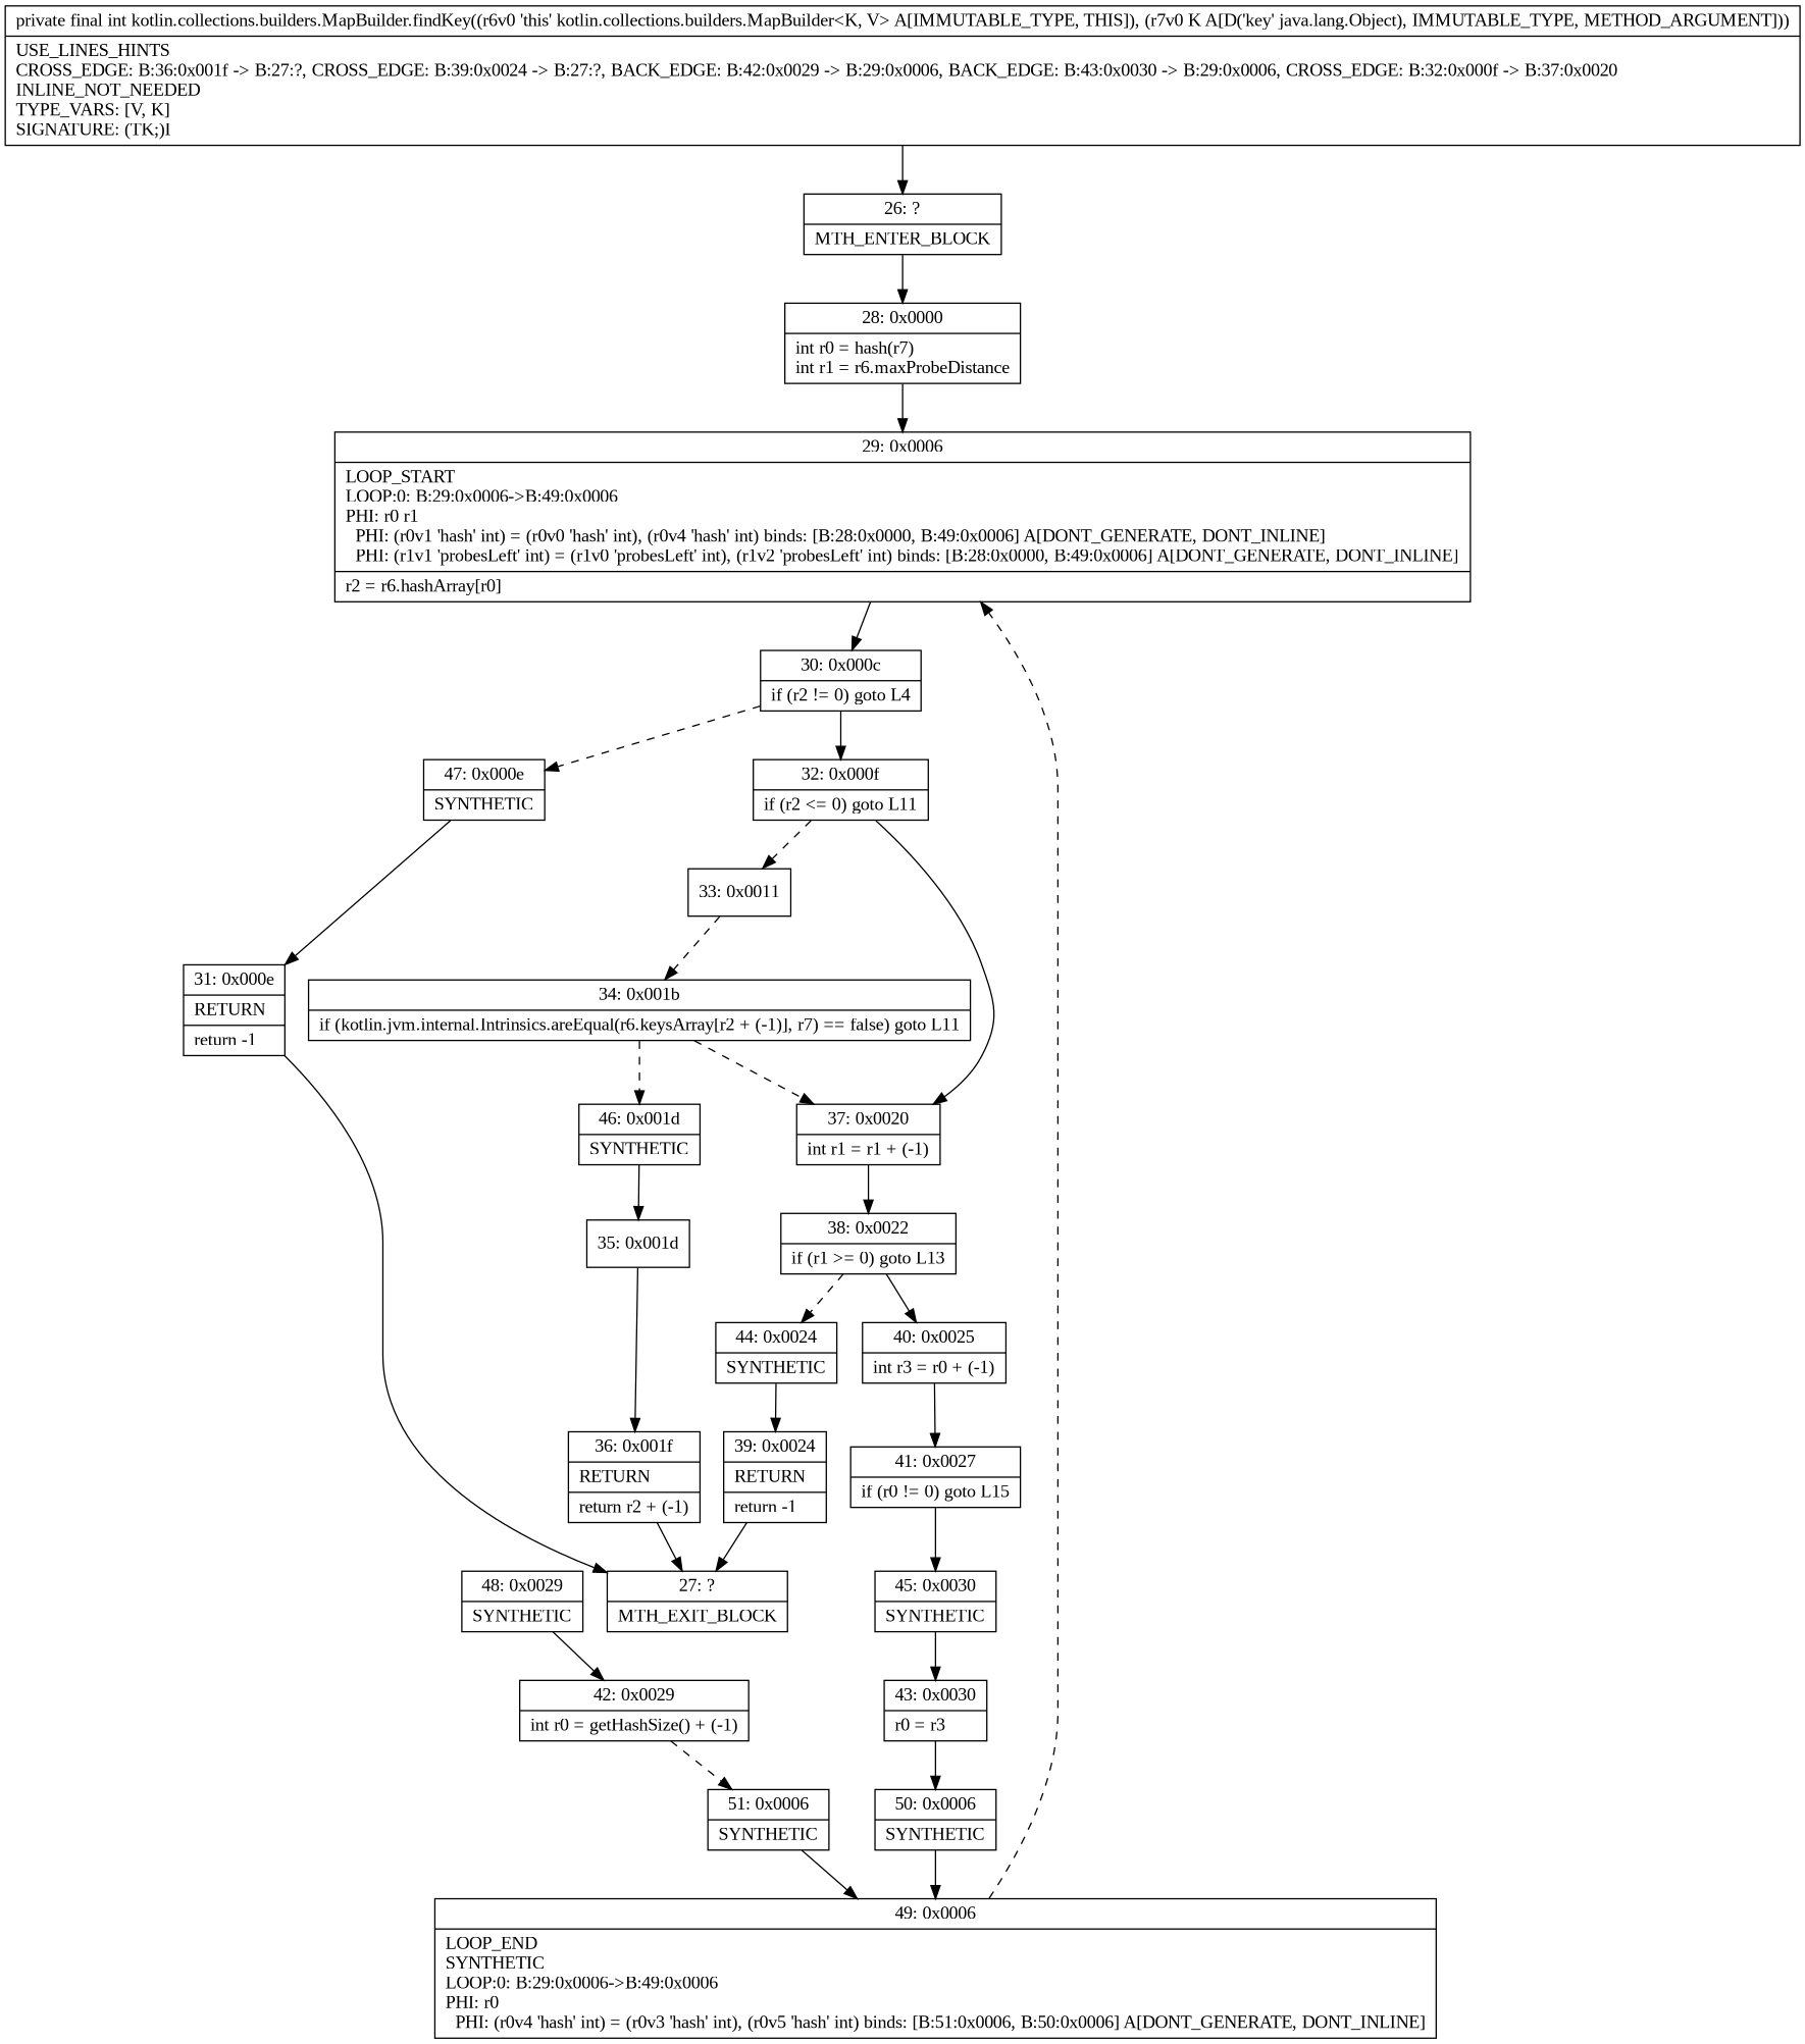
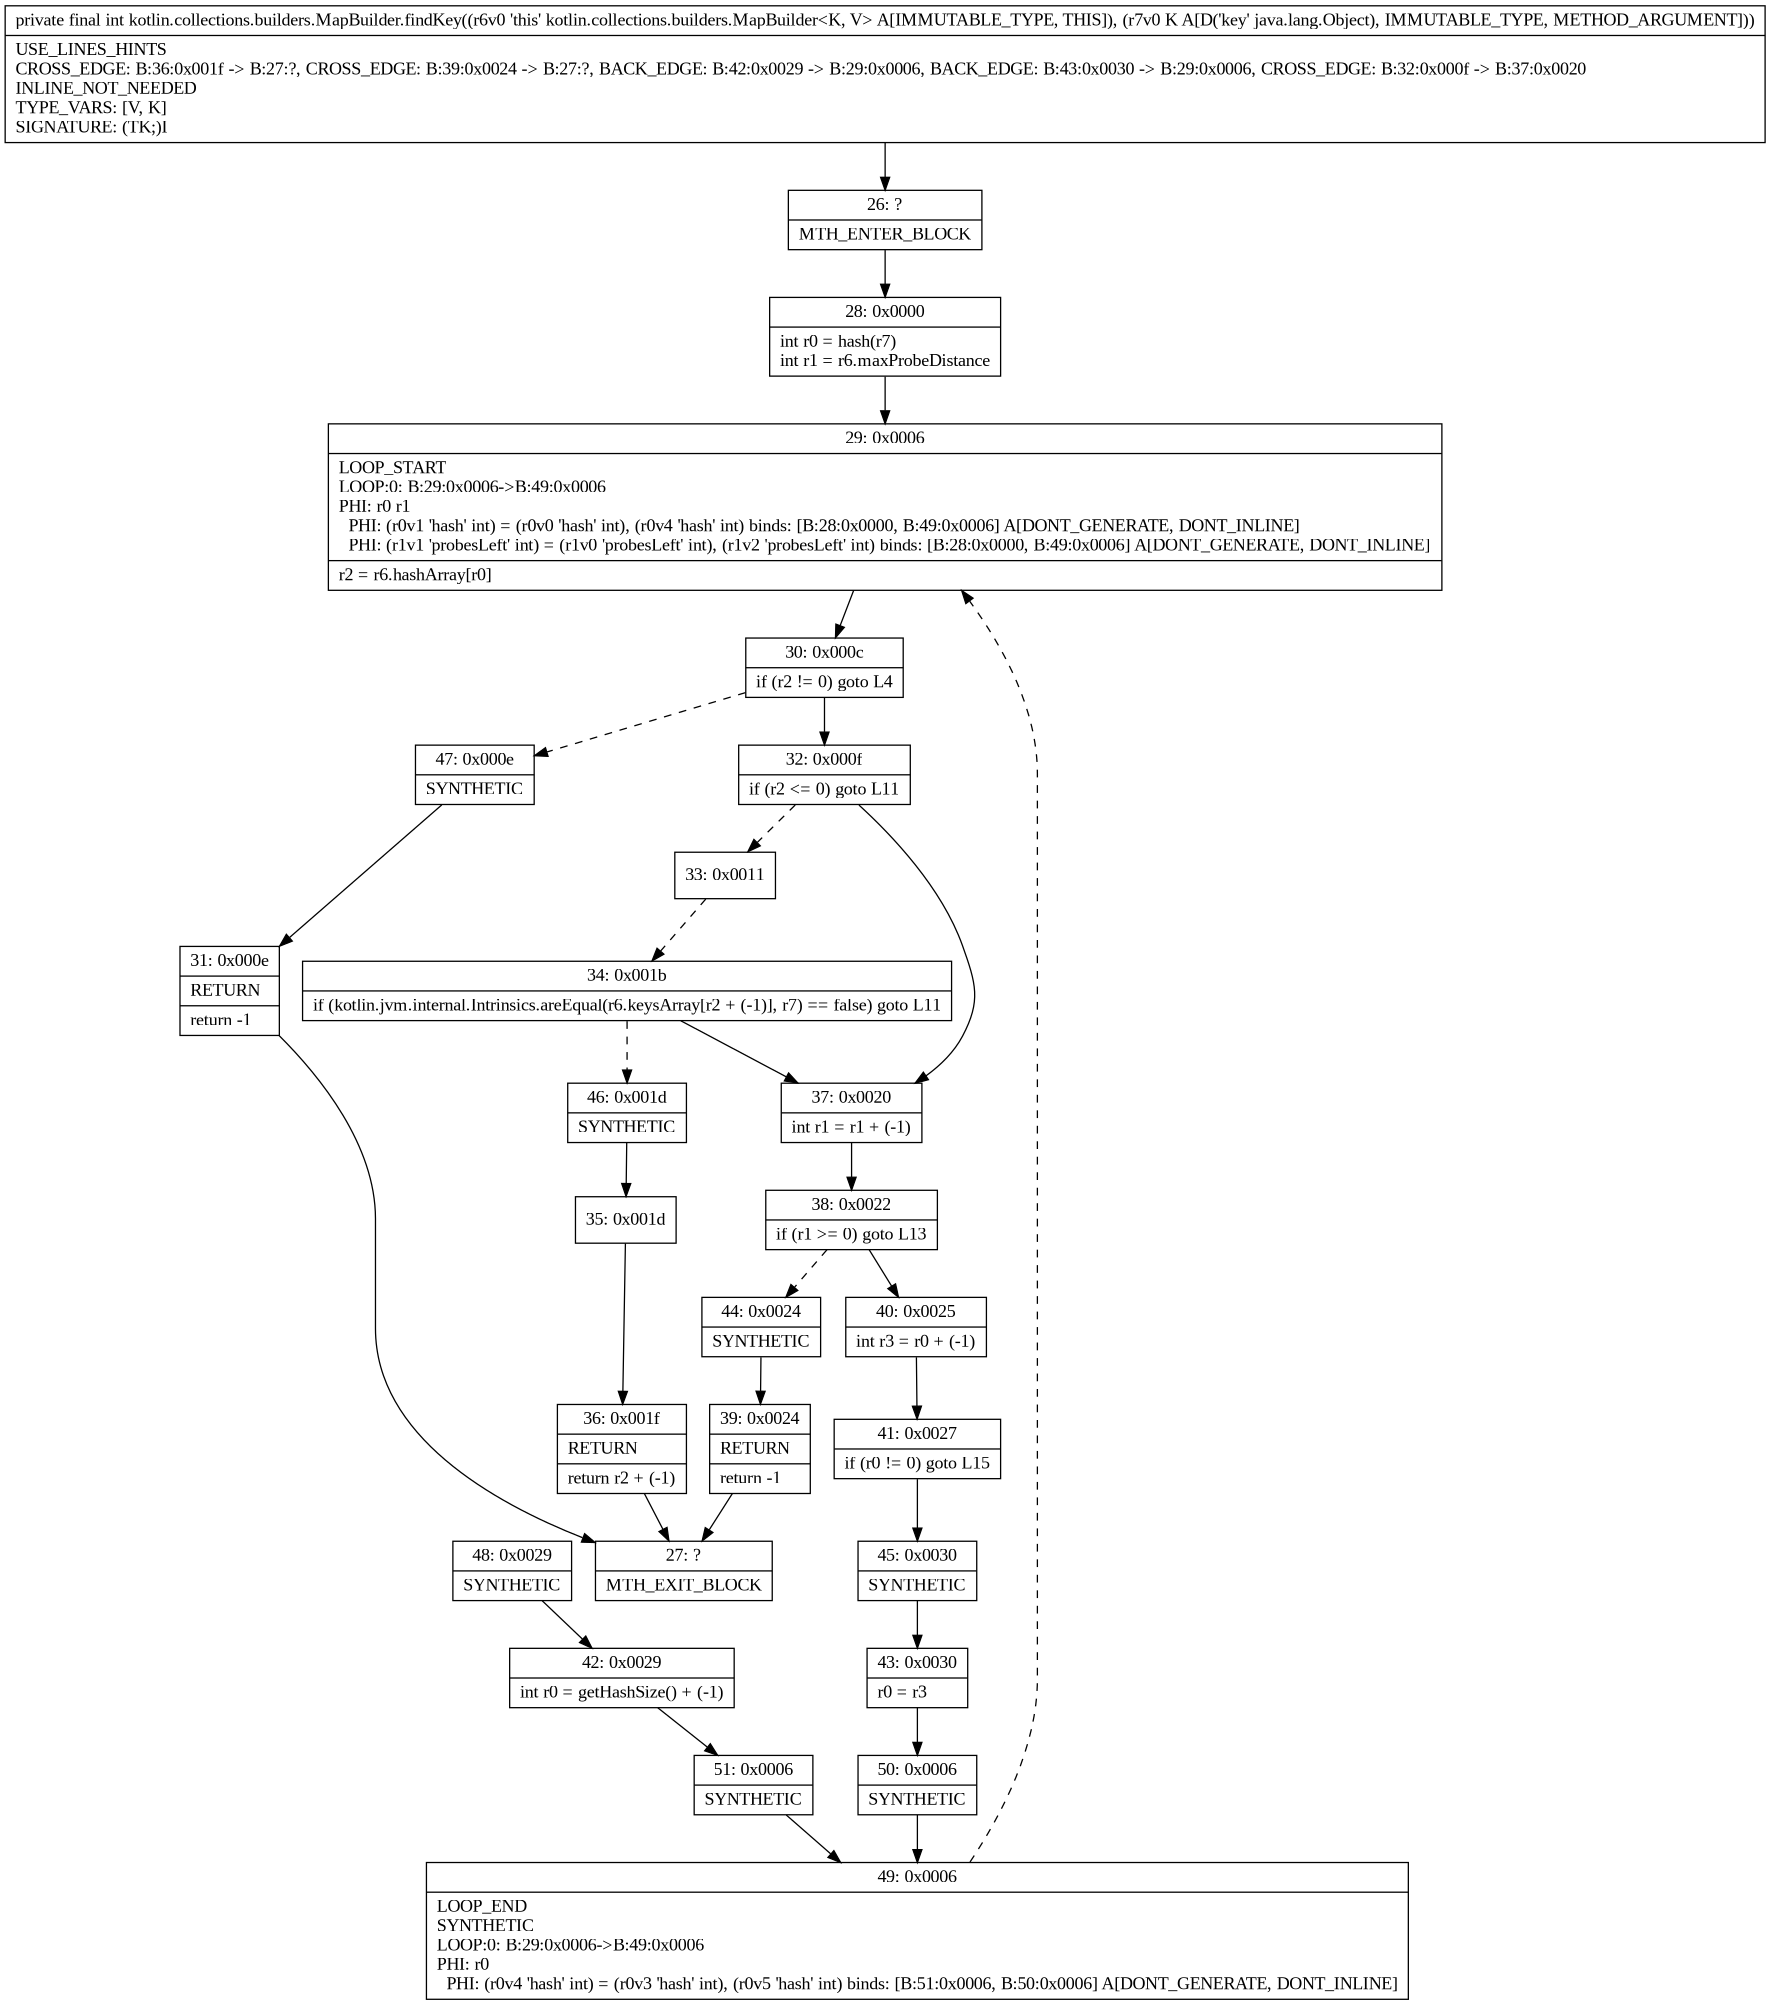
  digraph {
    fontname="Liberation Serif"
    node [fontname="Liberation Serif" shape=record]
    edge [fontname="Liberation Serif"]
    n1 [label="{26\:\ ?|MTH_ENTER_BLOCK\l}"]
    n2 [label="{28\:\ 0x0000|int r0 = hash(r7)\lint r1 = r6.maxProbeDistance\l}"]
    n3 [label="{29\:\ 0x0006|LOOP_START\lLOOP:0: B:29:0x0006\-\>B:49:0x0006\lPHI: r0 r1 \l  PHI: (r0v1 'hash' int) = (r0v0 'hash' int), (r0v4 'hash' int) binds: [B:28:0x0000, B:49:0x0006] A[DONT_GENERATE, DONT_INLINE]\l  PHI: (r1v1 'probesLeft' int) = (r1v0 'probesLeft' int), (r1v2 'probesLeft' int) binds: [B:28:0x0000, B:49:0x0006] A[DONT_GENERATE, DONT_INLINE]\l|r2 = r6.hashArray[r0]\l}"]
    n4 [label="{30\:\ 0x000c|if (r2 != 0) goto L4\l}"]
    n5 [label="{32\:\ 0x000f|if (r2 \<= 0) goto L11\l}"]
    n6 [label="{47\:\ 0x000e|SYNTHETIC\l}"]
    n7 [label="{33\:\ 0x0011}"]
    n8 [label="{37\:\ 0x0020|int r1 = r1 + (\-1)\l}"]
    n9 [label="{31\:\ 0x000e|RETURN\l|return \-1\l}"]
    n10 [label="{34\:\ 0x001b|if (kotlin.jvm.internal.Intrinsics.areEqual(r6.keysArray[r2 + (\-1)], r7) == false) goto L11\l}"]
    n11 [label="{38\:\ 0x0022|if (r1 \>= 0) goto L13\l}"]
    n12 [label="{46\:\ 0x001d|SYNTHETIC\l}"]
    n13 [label="{35\:\ 0x001d}"]
    n14 [label="{36\:\ 0x001f|RETURN\l|return r2 + (\-1)\l}"]
    n15 [label="{27\:\ ?|MTH_EXIT_BLOCK\l}"]
    n16 [label="{40\:\ 0x0025|int r3 = r0 + (\-1)\l}"]
    n17 [label="{44\:\ 0x0024|SYNTHETIC\l}"]
    n18 [label="{41\:\ 0x0027|if (r0 != 0) goto L15\l}"]
    n19 [label="{39\:\ 0x0024|RETURN\l|return \-1\l}"]
    n20 [label="{45\:\ 0x0030|SYNTHETIC\l}"]
    n21 [label="{43\:\ 0x0030|r0 = r3\l}"]
    n22 [label="{48\:\ 0x0029|SYNTHETIC\l}"]
    n23 [label="{42\:\ 0x0029|int r0 = getHashSize() + (\-1)\l}"]
    n24 [label="{50\:\ 0x0006|SYNTHETIC\l}"]
    n25 [label="{49\:\ 0x0006|LOOP_END\lSYNTHETIC\lLOOP:0: B:29:0x0006\-\>B:49:0x0006\lPHI: r0 \l  PHI: (r0v4 'hash' int) = (r0v3 'hash' int), (r0v5 'hash' int) binds: [B:51:0x0006, B:50:0x0006] A[DONT_GENERATE, DONT_INLINE]\l}"]
    n26 [label="{51\:\ 0x0006|SYNTHETIC\l}"]
    n27 [label="{private final int kotlin.collections.builders.MapBuilder.findKey((r6v0 'this' kotlin.collections.builders.MapBuilder\<K, V\> A[IMMUTABLE_TYPE, THIS]), (r7v0 K A[D('key' java.lang.Object), IMMUTABLE_TYPE, METHOD_ARGUMENT]))  | USE_LINES_HINTS\lCROSS_EDGE: B:36:0x001f \-\> B:27:?, CROSS_EDGE: B:39:0x0024 \-\> B:27:?, BACK_EDGE: B:42:0x0029 \-\> B:29:0x0006, BACK_EDGE: B:43:0x0030 \-\> B:29:0x0006, CROSS_EDGE: B:32:0x000f \-\> B:37:0x0020\lINLINE_NOT_NEEDED\lTYPE_VARS: [V, K]\lSIGNATURE: (TK;)I\l}"]
    n1 -> n2
    n2 -> n3
    n3 -> n4
    n4 -> n5
    n4 -> n6 [style=dashed]
    n5 -> n7 [style=dashed]
    n5 -> n8
    n6 -> n9
    n7 -> n10 [style=dashed]
    n8 -> n11
    n9 -> n15
-   n10 -> n8 [style=dashed]
+   n10 -> n8
    n10 -> n12 [style=dashed]
    n11 -> n16
    n11 -> n17 [style=dashed]
    n12 -> n13
    n13 -> n14
    n14 -> n15
    n16 -> n18
    n17 -> n19
    n18 -> n20
    n19 -> n15
    n20 -> n21
    n21 -> n24
    n22 -> n23
-   n23 -> n26 [style=dashed]
+   n23 -> n26
    n24 -> n25
    n25 -> n3 [style=dashed]
    n26 -> n25
    n27 -> n1
  }
